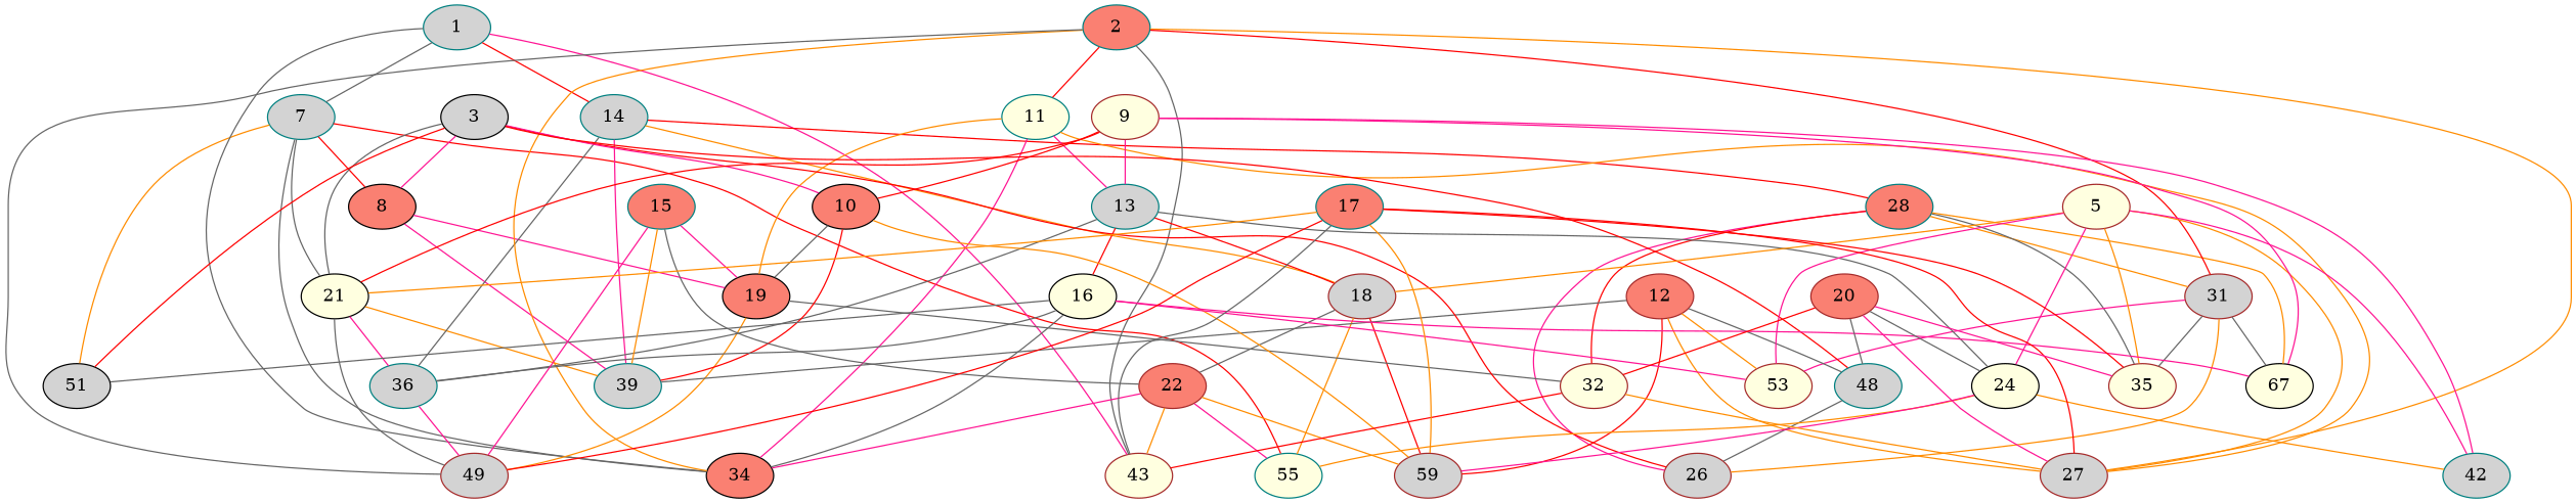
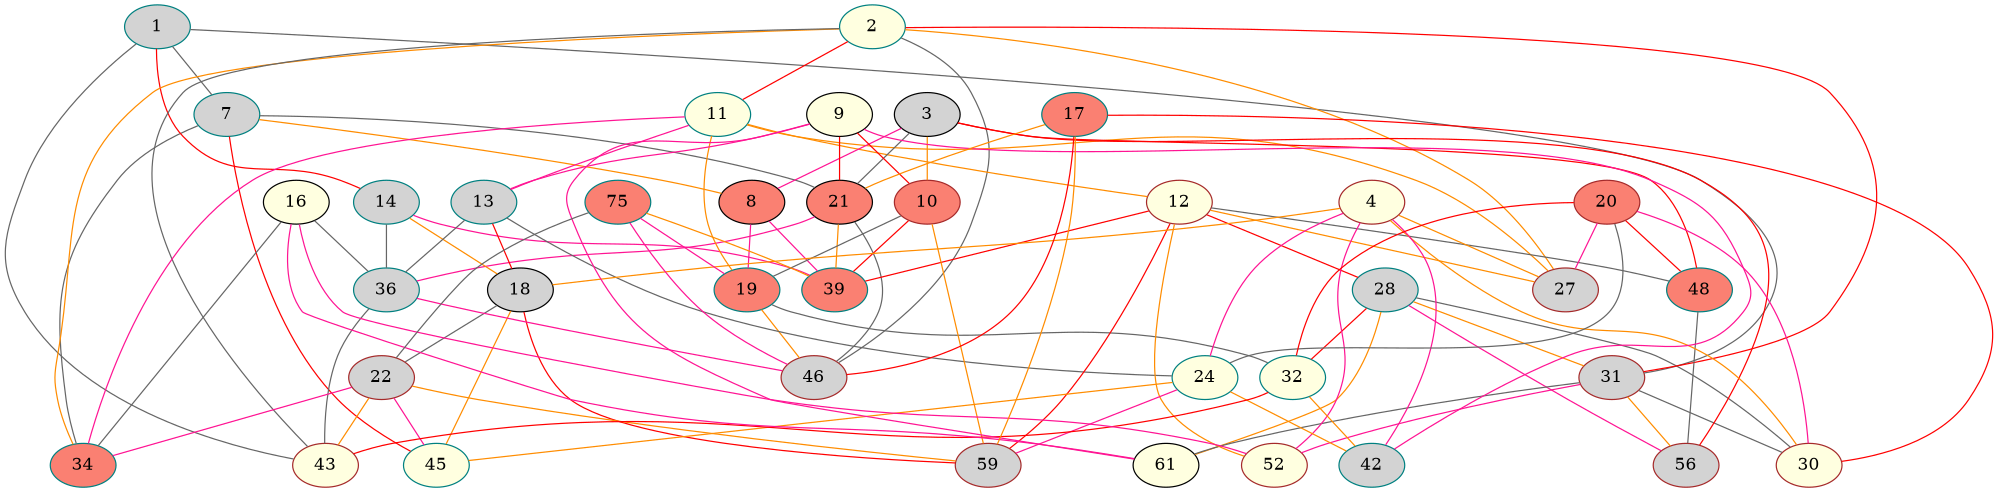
  graph {
    node [color=teal fillcolor=lightgrey style=filled]
    edge [color=darkorange]
    7 [super="+61"]
-   34 [color=black fillcolor=salmon super="+54"]
+   34 [fillcolor=salmon super="+54"]
    8 [color=black fillcolor=salmon]
-   21 [color=black fillcolor=lightyellow super="+26"]
-   51 [color=black]
-   45 [fillcolor=lightyellow label=55]
+   21 [color=black fillcolor=salmon super="+26"]
+   45 [fillcolor=lightyellow]
    1
    14 [super="+30"]
    43 [color=brown fillcolor=lightyellow super="+57"]
-   18 [color=brown super="+25"]
-   39 [super="+40"]
+   18 [color=black super="+25"]
+   39 [fillcolor=salmon super="+40"]
    36 [super="+58"]
-   28 [fillcolor=salmon super="+37"]
-   2 [fillcolor=salmon super="+4"]
+   28 [super="+37"]
+   2 [fillcolor=lightyellow super="+4"]
    11 [fillcolor=lightyellow super="+44"]
    27 [color=brown super="+62"]
    31 [color=brown super="+38"]
-   49 [color=brown super="+66"]
-   19 [color=black fillcolor=salmon super="+55"]
+   49 [color=brown super="+66" label=46]
+   19 [fillcolor=salmon super="+55"]
    13 [super="+47"]
-   12 [color=brown fillcolor=salmon super="+41"]
-   56 [color=brown super="+65" label=26]
-   35 [color=brown fillcolor=lightyellow super="+69"]
-   52 [color=brown fillcolor=lightyellow label=53]
-   67 [color=black fillcolor=lightyellow]
+   12 [color=brown fillcolor=lightyellow super="+41"]
+   56 [color=brown super="+65"]
+   35 [color=brown fillcolor=lightyellow super="+69" label=30]
+   52 [color=brown fillcolor=lightyellow]
+   67 [color=black fillcolor=lightyellow label=61]
    3 [color=black super="+53"]
-   10 [color=black fillcolor=salmon super="+64"]
-   48
+   10 [color=brown fillcolor=salmon super="+64"]
+   48 [fillcolor=salmon]
    59 [color=brown super="+63"]
-   5 [color=brown fillcolor=lightyellow super="+6"]
-   24 [color=black fillcolor=lightyellow super="+68"]
+   5 [color=brown fillcolor=lightyellow super="+6" label=4]
+   24 [fillcolor=lightyellow super="+68"]
    42
-   22 [color=brown fillcolor=salmon super="+29"]
-   32 [color=brown fillcolor=lightyellow super="+60"]
-   9 [color=brown fillcolor=lightyellow super="+23"]
+   22 [color=brown super="+29"]
+   32 [fillcolor=lightyellow super="+60"]
+   9 [color=black fillcolor=lightyellow super="+23"]
    16 [color=black fillcolor=lightyellow super="+33"]
-   15 [fillcolor=salmon]
+   15 [fillcolor=salmon label=75]
    17 [fillcolor=salmon super="+50"]
    20 [color=brown fillcolor=salmon super="+46"]
    7 -- 34 [color=gray40]
-   7 -- 8 [color=red]
+   7 -- 8
    7 -- 21 [color=gray40]
-   7 -- 51
    7 -- 45 [color=red]
    8 -- 39 [color=deeppink]
    8 -- 19 [color=deeppink]
    21 -- 39
    21 -- 36 [color=deeppink]
    21 -- 49 [color=gray40]
    1 -- 7 [color=gray40]
-   1 -- 34 [color=gray40]
+   1 -- 31 [color=gray40]
    1 -- 14 [color=red]
-   1 -- 43 [color=deeppink]
+   1 -- 43 [color=gray40]
    14 -- 18
    14 -- 39 [color=deeppink]
    14 -- 36 [color=gray40 weight=2]
-   14 -- 28 [color=red]
+   12 -- 28 [color=red]
    18 -- 45
    18 -- 59 [color=red]
    18 -- 22 [color=gray40]
    36 -- 49 [color=deeppink]
    28 -- 31
    28 -- 56 [color=deeppink]
    28 -- 35 [color=gray40]
    28 -- 67
    28 -- 32 [color=red]
    2 -- 34
    2 -- 43 [color=gray40]
    2 -- 11 [color=red]
    2 -- 27
    2 -- 31 [color=red]
    2 -- 49 [color=gray40]
    11 -- 34 [color=deeppink]
    11 -- 27
    11 -- 19
    11 -- 13 [color=deeppink]
+   11 -- 12
    31 -- 56
    31 -- 35 [color=gray40]
    31 -- 52 [color=deeppink]
    31 -- 67 [color=gray40]
    19 -- 49
    19 -- 32 [color=gray40]
    13 -- 18 [color=red]
    13 -- 36 [color=gray40]
    13 -- 24 [color=gray40]
-   13 -- 16 [color=red]
-   12 -- 39 [color=gray40]
+   12 -- 39 [color=red]
    12 -- 27
    12 -- 52
    12 -- 48 [color=gray40]
    12 -- 59 [color=red]
    3 -- 8 [color=deeppink]
    3 -- 21 [color=gray40]
-   3 -- 51 [color=red]
    3 -- 56 [color=red]
-   3 -- 10 [color=deeppink]
+   3 -- 10
    3 -- 48 [color=red]
    10 -- 39 [color=red]
    10 -- 19 [color=gray40]
    10 -- 59
    48 -- 56 [color=gray40]
    5 -- 18
    5 -- 27
    5 -- 35
    5 -- 52 [color=deeppink]
    5 -- 24 [color=deeppink]
    5 -- 42 [color=deeppink]
    24 -- 45
    24 -- 59 [color=deeppink]
    24 -- 42
    22 -- 34 [color=deeppink]
    22 -- 45 [color=deeppink]
    22 -- 43
    22 -- 59
    32 -- 43 [color=red weight=2]
-   32 -- 27
+   32 -- 42
    9 -- 21 [color=red]
    9 -- 13 [color=deeppink]
    9 -- 67 [color=deeppink]
    9 -- 10 [color=red weight=2]
    9 -- 42 [color=deeppink]
    16 -- 34 [color=gray40]
-   16 -- 51 [color=gray40]
    16 -- 36 [color=gray40]
    16 -- 52 [color=deeppink]
    16 -- 67 [color=deeppink]
    15 -- 39
    15 -- 49 [color=deeppink]
    15 -- 19 [color=deeppink]
    15 -- 22 [color=gray40]
    17 -- 21
-   17 -- 43 [color=gray40]
-   17 -- 27 [color=red]
+   36 -- 43 [color=gray40]
    17 -- 49 [color=red]
    17 -- 35 [color=red]
    17 -- 59
    20 -- 27 [color=deeppink]
    20 -- 35 [color=deeppink weight=2]
-   20 -- 48 [color=gray40]
+   20 -- 48 [color=red]
    20 -- 24 [color=gray40]
    20 -- 32 [color=red]
  }
